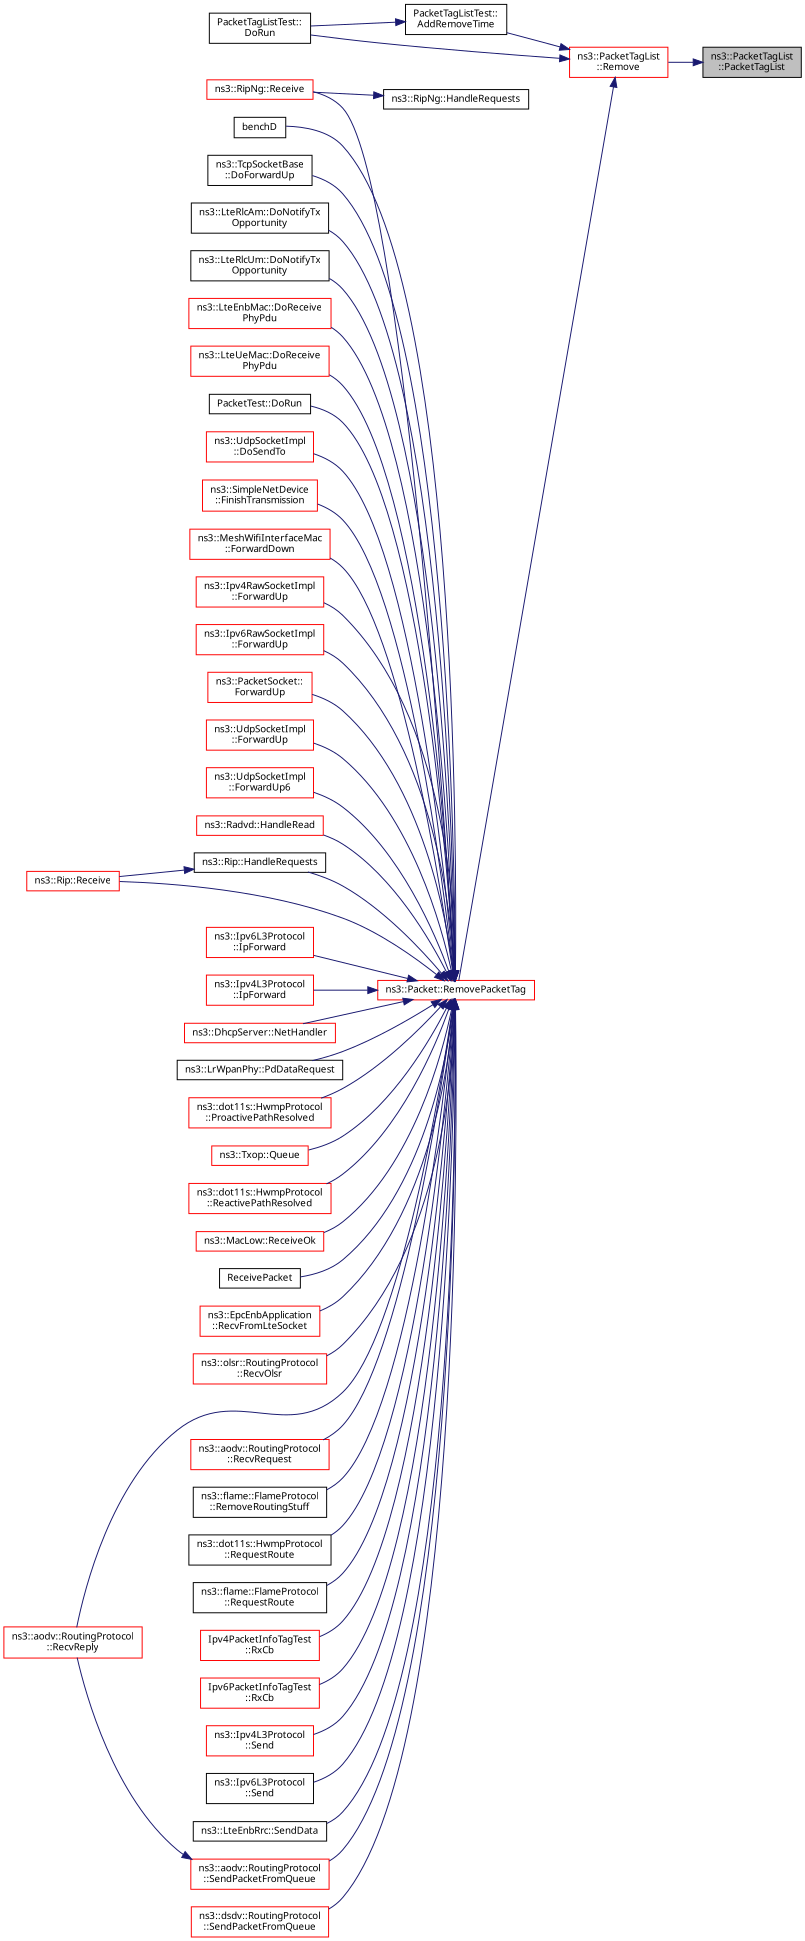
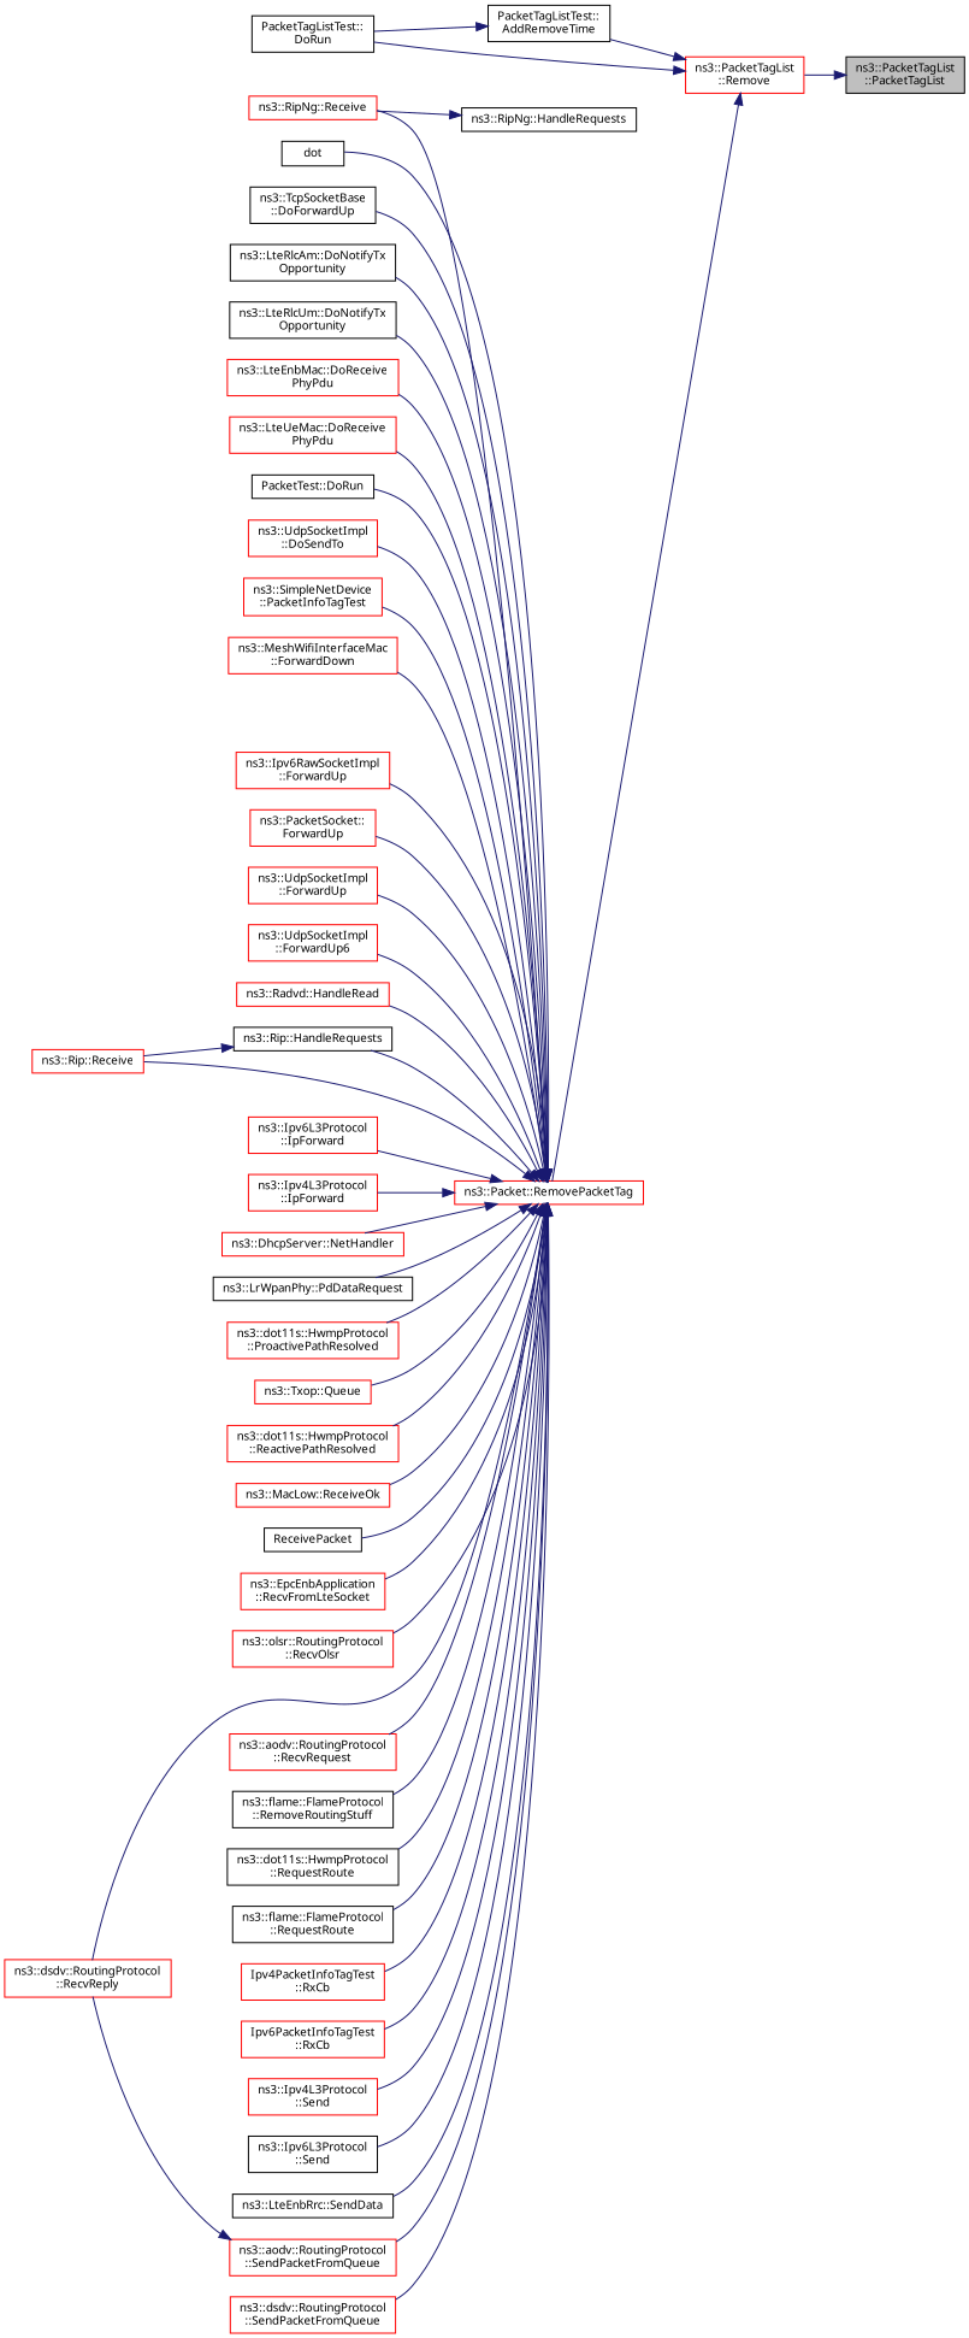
  digraph {
    fontname="Noto Sans"
    rankdir=RL
    node [color=red fillcolor=white fontname="Noto Sans" fontsize=10 shape=record style=filled]
    edge [color=midnightblue dir=back fontname="Noto Sans" fontsize=10 labelfontname=Helvetica labelfontsize=10 style=solid]
    n1 [color=black fillcolor=grey75 fontcolor=black height=0.2 label="ns3::PacketTagList\l::PacketTagList" width=0.4]
    n2 [height=0.2 label="ns3::PacketTagList\l::Remove" width=0.4]
    n3 [color=black height=0.2 label="PacketTagListTest::\lAddRemoveTime" width=0.4]
    n4 [color=black height=0.2 label="PacketTagListTest::\lDoRun" width=0.4]
    n5 [height=0.2 label="ns3::Packet::RemovePacketTag" width=0.4]
-   n6 [color=black height=0.2 label=benchD width=0.4]
+   n6 [color=black height=0.2 label=dot width=0.4]
    n7 [color=black height=0.2 label="ns3::TcpSocketBase\l::DoForwardUp" width=0.4]
    n8 [color=black height=0.2 label="ns3::LteRlcAm::DoNotifyTx\lOpportunity" width=0.4]
    n9 [color=black height=0.2 label="ns3::LteRlcUm::DoNotifyTx\lOpportunity" width=0.4]
    n10 [height=0.2 label="ns3::LteEnbMac::DoReceive\lPhyPdu" width=0.4]
    n11 [height=0.2 label="ns3::LteUeMac::DoReceive\lPhyPdu" width=0.4]
    n12 [color=black height=0.2 label="PacketTest::DoRun" width=0.4]
    n13 [height=0.2 label="ns3::UdpSocketImpl\l::DoSendTo" width=0.4]
-   n14 [height=0.2 label="ns3::SimpleNetDevice\l::FinishTransmission" width=0.4]
+   n14 [height=0.2 label="ns3::SimpleNetDevice\l::PacketInfoTagTest" width=0.4]
    n15 [height=0.2 label="ns3::MeshWifiInterfaceMac\l::ForwardDown" width=0.4]
-   n16 [height=0.2 label="ns3::Ipv4RawSocketImpl\l::ForwardUp" width=0.4]
    n17 [height=0.2 label="ns3::Ipv6RawSocketImpl\l::ForwardUp" width=0.4]
    n18 [height=0.2 label="ns3::PacketSocket::\lForwardUp" width=0.4]
    n19 [height=0.2 label="ns3::UdpSocketImpl\l::ForwardUp" width=0.4]
    n20 [height=0.2 label="ns3::UdpSocketImpl\l::ForwardUp6" width=0.4]
    n21 [height=0.2 label="ns3::Radvd::HandleRead" width=0.4]
    n22 [color=black height=0.2 label="ns3::Rip::HandleRequests" width=0.4]
    n23 [height=0.2 label="ns3::Rip::Receive" width=0.4]
    n24 [height=0.2 label="ns3::RipNg::Receive" width=0.4]
    n25 [height=0.2 label="ns3::Ipv6L3Protocol\l::IpForward" width=0.4]
    n26 [height=0.2 label="ns3::Ipv4L3Protocol\l::IpForward" width=0.4]
    n27 [height=0.2 label="ns3::DhcpServer::NetHandler" width=0.4]
    n28 [color=black height=0.2 label="ns3::LrWpanPhy::PdDataRequest" width=0.4]
    n29 [height=0.2 label="ns3::dot11s::HwmpProtocol\l::ProactivePathResolved" width=0.4]
    n30 [height=0.2 label="ns3::Txop::Queue" width=0.4]
    n31 [height=0.2 label="ns3::dot11s::HwmpProtocol\l::ReactivePathResolved" width=0.4]
    n32 [height=0.2 label="ns3::MacLow::ReceiveOk" width=0.4]
    n33 [color=black height=0.2 label=ReceivePacket width=0.4]
    n34 [height=0.2 label="ns3::EpcEnbApplication\l::RecvFromLteSocket" width=0.4]
    n35 [height=0.2 label="ns3::olsr::RoutingProtocol\l::RecvOlsr" width=0.4]
-   n36 [height=0.2 label="ns3::aodv::RoutingProtocol\l::RecvReply" width=0.4]
+   n36 [height=0.2 label="ns3::dsdv::RoutingProtocol\l::RecvReply" width=0.4]
    n37 [height=0.2 label="ns3::aodv::RoutingProtocol\l::RecvRequest" width=0.4]
    n38 [color=black height=0.2 label="ns3::flame::FlameProtocol\l::RemoveRoutingStuff" width=0.4]
    n39 [color=black height=0.2 label="ns3::dot11s::HwmpProtocol\l::RequestRoute" width=0.4]
    n40 [color=black height=0.2 label="ns3::flame::FlameProtocol\l::RequestRoute" width=0.4]
    n41 [height=0.2 label="Ipv4PacketInfoTagTest\l::RxCb" width=0.4]
    n42 [height=0.2 label="Ipv6PacketInfoTagTest\l::RxCb" width=0.4]
    n43 [height=0.2 label="ns3::Ipv4L3Protocol\l::Send" width=0.4]
    n44 [color=black height=0.2 label="ns3::Ipv6L3Protocol\l::Send" width=0.4]
    n45 [color=black height=0.2 label="ns3::LteEnbRrc::SendData" width=0.4]
    n46 [height=0.2 label="ns3::aodv::RoutingProtocol\l::SendPacketFromQueue" width=0.4]
    n47 [height=0.2 label="ns3::dsdv::RoutingProtocol\l::SendPacketFromQueue" width=0.4]
    n48 [color=black height=0.2 label="ns3::RipNg::HandleRequests" width=0.4]
    n1 -> n2
    n2 -> n3
    n2 -> n4
    n2 -> n5
    n3 -> n4
    n5 -> n6
    n5 -> n7
    n5 -> n8
    n5 -> n9
    n5 -> n10
    n5 -> n11
    n5 -> n12
    n5 -> n13
    n5 -> n14
    n5 -> n15
-   n5 -> n16
    n5 -> n17
    n5 -> n18
    n5 -> n19
    n5 -> n20
    n5 -> n21
    n5 -> n22
    n5 -> n23
    n5 -> n24
    n5 -> n25
    n5 -> n26
    n5 -> n27
    n5 -> n28
    n5 -> n29
    n5 -> n30
    n5 -> n31
    n5 -> n32
    n5 -> n33
    n5 -> n34
    n5 -> n35
    n5 -> n36
    n5 -> n37
    n5 -> n38
    n5 -> n39
    n5 -> n40
    n5 -> n41
    n5 -> n42
    n5 -> n43
    n5 -> n44
    n5 -> n45
    n5 -> n46
    n5 -> n47
    n22 -> n23
    n46 -> n36
    n48 -> n24
  }
